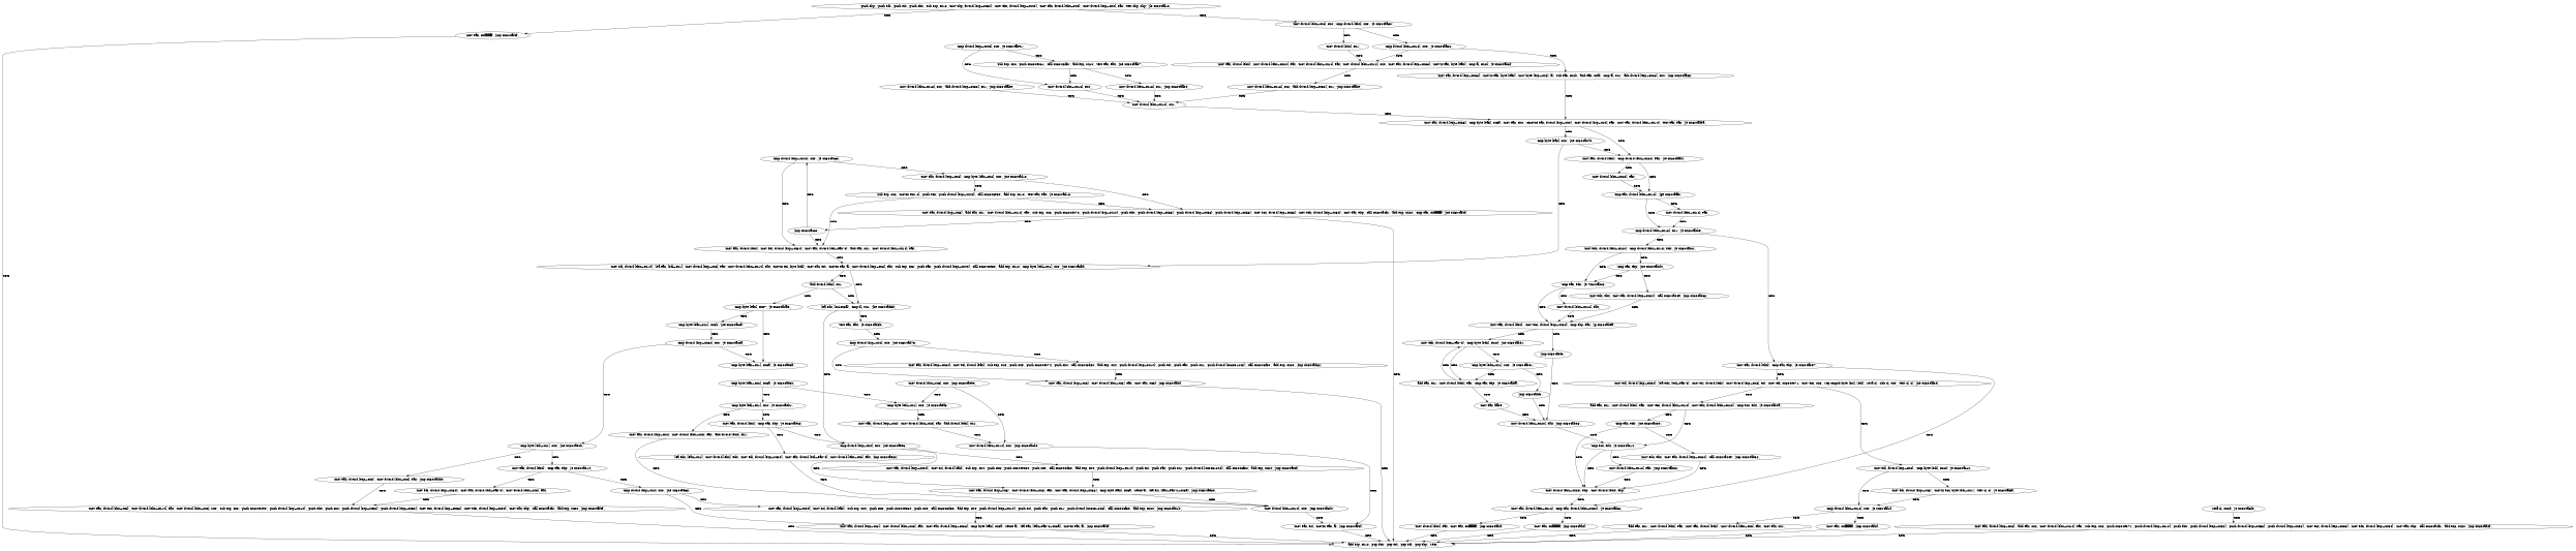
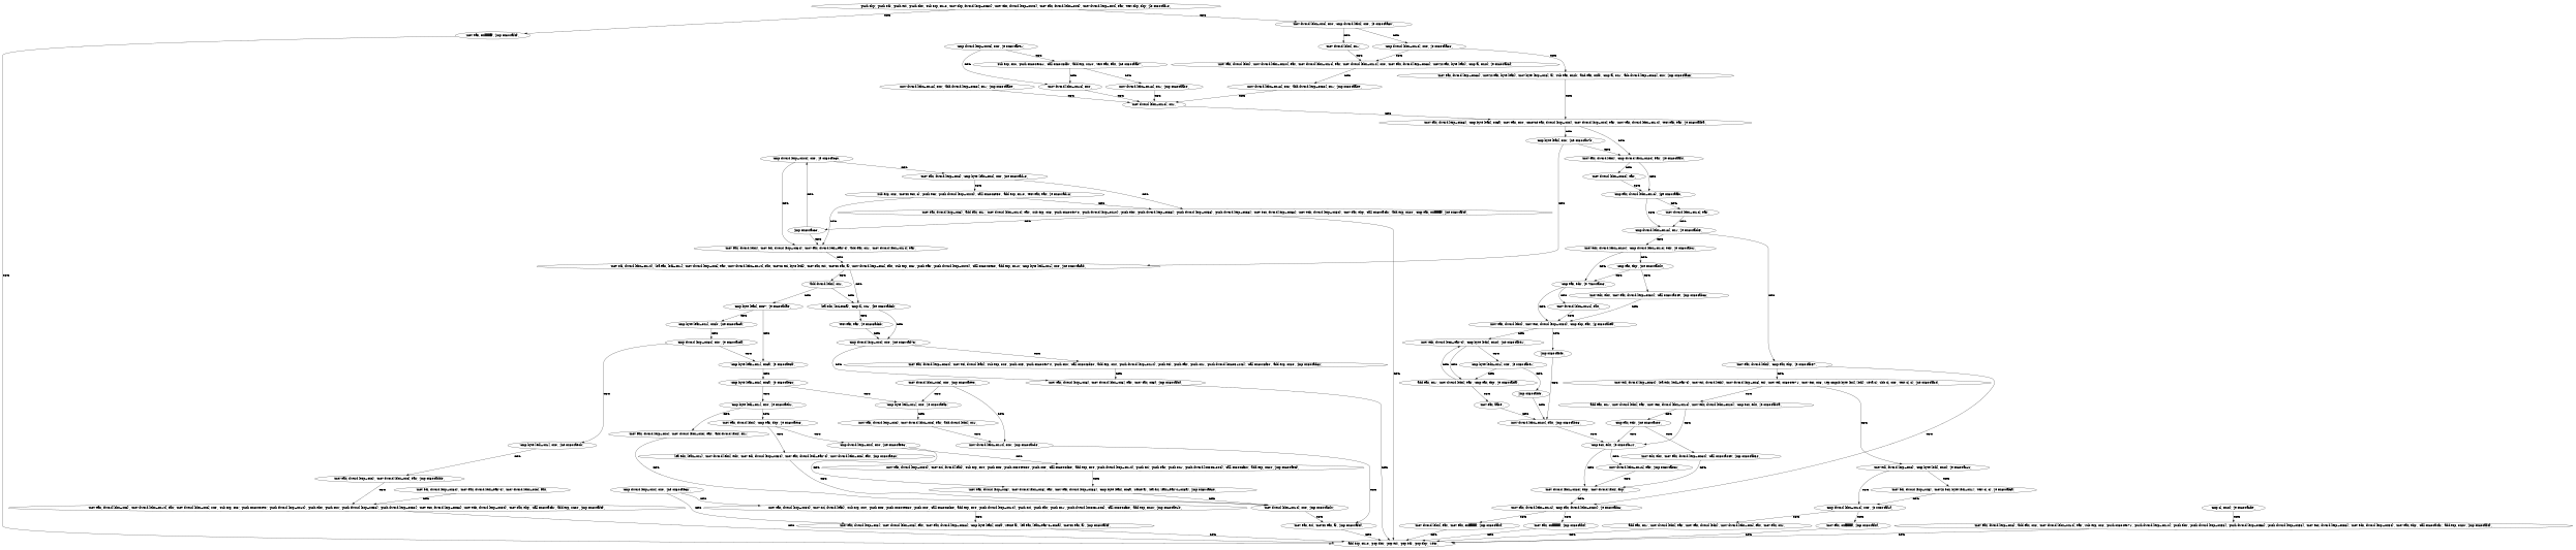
  digraph {
    n1 [label="'push ebp', 'push edi', 'push esi', 'push ebx', 'sub esp, 0x1c', 'mov ebp, dword [esp+0x30]', 'mov ebx, dword [esp+0x48]', 'mov eax, dword [ebx+0x4]', 'mov dword [esp+0x4], eax', 'test ebp, ebp', 'jle 0x804af18', "]
    n2 [label="'mov eax, 0xffffffff', 'jmp 0x804af4f', "]
    n3 [label="'mov dword [ebx+0xc], 0x0', 'cmp dword [ebx], 0x0', 'je 0x804aa80', "]
    n4 [label="'add esp, 0x1c', 'pop ebx', 'pop esi', 'pop edi', 'pop ebp', 'retn', "]
    n5 [label="'mov dword [ebx], 0x1', "]
    n6 [label="'cmp dword [ebx+0x10], 0x0', 'je 0x804aa86', "]
    n7 [label="'mov eax, dword [ebx]', 'mov dword [ebx+0x20], eax', 'mov dword [ebx+0x1c], eax', 'mov dword [ebx+0x14], 0x0', 'mov eax, dword [esp+0x38]', 'movzx eax, byte [eax]', 'cmp al, 0x2d', 'je 0x804ab6f', "]
    n8 [label="'mov eax, dword [esp+0x38]', 'movzx eax, byte [eax]', 'mov byte [esp+0x8], al', 'sub eax, 0x2b', 'and eax, 0xfd', 'cmp al, 0x1', 'adc dword [esp+0x38], 0x0', 'jmp 0x804aac5', "]
    n9 [label="'mov dword [ebx+0x18], 0x2', 'add dword [esp+0x38], 0x1', 'jmp 0x804aabe', "]
    n10 [label="'mov eax, dword [esp+0x38]', 'cmp byte [eax], 0x3a', 'mov eax, 0x0', 'cmovne eax, dword [esp+0x4]', 'mov dword [esp+0x4], eax', 'mov eax, dword [ebx+0x14]', 'test eax, eax', 'je 0x804aaea', "]
    n11 [label="'mov dword [ebx+0x10], 0x1', "]
    n12 [label="'mov eax, dword [ebx]', 'cmp dword [ebx+0x20], eax', 'jle 0x804aaf4', "]
    n13 [label="'cmp byte [eax], 0x0', 'jne 0x804ac7b', "]
    n14 [label="'mov dword [ebx+0x18], 0x0', 'add dword [esp+0x38], 0x1', 'jmp 0x804aabe', "]
    n15 [label="'cmp dword [esp+0x4c], 0x0', 'je 0x804ab91', "]
    n16 [label="'sub esp, 0xc', 'push 0x804e061', 'call 0x8048df0', 'add esp, 0x10', 'test eax, eax', 'jne 0x804aab7', "]
    n17 [label="'mov dword [ebx+0x18], 0x0', "]
    n18 [label="'mov dword [ebx+0x18], 0x1', 'jmp 0x804aabe', "]
    n19 [label="'cmp eax, dword [ebx+0x1c]', 'jge 0x804aafc', "]
    n20 [label="'mov dword [ebx+0x20], eax', "]
    n21 [label="'mov edi, dword [ebx+0x14]', 'lea eax, [edi+0x1]', 'mov dword [esp+0xc], eax', 'mov dword [ebx+0x14], eax', 'movzx esi, byte [edi]', 'mov eax, esi', 'movsx eax, al', 'mov dword [esp+0x8], eax', 'sub esp, 0x8', 'push eax', 'push dword [esp+0x44]', 'call 0x8048e50', 'add esp, 0x10', 'cmp byte [edi+0x1], 0x0', 'jne 0x804acad', "]
    n22 [label="'cmp dword [ebx+0x18], 0x1', 'je 0x804abb5', "]
    n23 [label="'mov dword [ebx+0x1c], eax', "]
    n24 [label="'lea edx, [esi-0x3a]', 'cmp dl, 0x1', 'jbe 0x804ad5b', "]
    n25 [label="'add dword [ebx], 0x1', "]
    n26 [label="'mov edx, dword [ebx+0x20]', 'cmp dword [ebx+0x1c], edx', 'je 0x804abc1', "]
    n27 [label="'mov eax, dword [ebx]', 'cmp eax, ebp', 'je 0x804ab57', "]
    n28 [label="'cmp dword [esp+0x4], 0x0', 'jne 0x804ad73', "]
-   n29 [label="'test eax, eax', 'je 0x804ad5b', "]
+   n29 [label="'test eax, eax', 'je 0x808ad5b',"]
    n30 [label="'cmp byte [eax], 0x57', 'je 0x804ada5', "]
    n31 [label="'cmp eax, edx', 'je 7x804abc8',"]
    n32 [label="'cmp eax, ebp', 'jne 0x804abd4',"]
    n33 [label="'mov eax, dword [ebx+0x1c]', 'cmp eax, dword [ebx+0x20]', 'je 0x804af26', "]
    n34 [label="'mov edi, dword [esp+0x34]', 'lea edx, [edi+eax*4]', 'mov esi, dword [edx]', 'mov dword [esp+0x8], esi', 'mov edi, 0x804e071', 'mov ecx, 0x3', 'rep cmpsb byte [esi], [edi]', 'seta cl', 'sbb cl, 0x0', 'test cl, cl', 'jne 0x804af2d', "]
    n35 [label="'mov eax, dword [esp+0x34]', 'mov esi, dword [eax]', 'sub esp, 0x4', 'push 0x5', 'push 0x804e074', 'push 0x0', 'call 0x8048d50', 'add esp, 0x4', 'push dword [esp+0x14]', 'push esi', 'push eax', 'push 0x1', 'push dword [0x8051248]', 'call 0x8048f50', 'add esp, 0x20', 'jmp 0x804ad62', "]
    n36 [label="'mov eax, dword [esp+0x8]', 'mov dword [ebx+0x8], eax', 'mov eax, 0x3f', 'jmp 0x804af4f', "]
    n37 [label="'mov eax, dword [ebx]', 'mov ecx, dword [esp+0x34]', 'cmp ebp, eax', 'jg 0x804abea', "]
    n38 [label="'mov dword [ebx+0x1c], eax', "]
    n39 [label="'mov edx, ebx', 'mov eax, dword [esp+0x34]', 'call 0x804a44e', 'jmp 0x804abc8', "]
    n40 [label="'mov eax, 0xffffffff', 'jmp 0x804af4f', "]
    n41 [label="'mov dword [ebx], eax', 'mov eax, 0xffffffff', 'jmp 0x804af4f', "]
    n42 [label="'mov edi, dword [esp+0x8]', 'cmp byte [edi], 0x2d', 'je 0x804ac1c', "]
    n43 [label="'add eax, 0x1', 'mov dword [ebx], eax', 'mov ecx, dword [ebx+0x1c]', 'mov edx, dword [ebx+0x20]', 'cmp ecx, edx', 'je 0x804ab4a', "]
    n44 [label="'cmp byte [eax+0x1], 0x3b', 'jne 0x804acca', "]
    n45 [label="'cmp byte [eax+0x1], 0x3a', 'je 0x804ae6a', "]
    n46 [label="'mov edx, dword [ecx+eax*4]', 'cmp byte [edx], 0x2d', 'jne 0x804abe1', "]
    n47 [label="'jmp 0x804abfc', "]
    n48 [label="'mov edi, dword [esp+0x8]', 'movzx ecx, byte [edi+0x1]', 'test cl, cl', 'je 0x804af3a', "]
    n49 [label="'cmp dword [ebx+0x18], 0x0', 'je 0x804af1f', "]
    n50 [label="'cmp ecx, edx', 'je 0x804ac14', "]
    n51 [label="'cmp eax, edx', 'jne 0x804ac00',"]
    n52 [label="'cmp dword [esp+0x3c], 0x0', 'je 0x804acca', "]
    n53 [label="'cmp byte [eax+0x2], 0x3a', 'je 0x804ae8c', "]
    n54 [label="'add eax, 0x1', 'mov dword [ebx], eax', 'cmp eax, ebp', 'je 0x804abfa', "]
    n55 [label="'cmp byte [edx+0x1], 0x0', 'je 0x804abe1', "]
    n56 [label="'mov dword [ebx+0x20], eax', 'jmp 0x804ab06', "]
    n57 [label="'mov eax, 0xffffffff', 'jmp 0x804af4f', "]
    n58 [label="'add eax, 0x1', 'mov dword [ebx], eax', 'mov eax, dword [edx]', 'mov dword [ebx+0xc], eax', 'mov eax, 0x1', "]
    n59 [label="'mov dword [ebx+0x1c], eax', 'jmp 0x804ab52', "]
    n60 [label="'mov dword [ebx+0x20], ebp', 'mov dword [ebx], ebp', "]
    n61 [label="'mov edx, ebx', 'mov eax, dword [esp+0x34]', 'call 0x804a44e', 'jmp 0x804ab52', "]
    n62 [label="'cmp byte [edi+0x1], 0x0', 'jne 0x804ae0b', "]
    n63 [label="'cmp byte [edi+0x1], 0x0', 'je 0x804aea8', "]
    n64 [label="'cmp byte [edi+0x1], 0x0', 'je 0x804aeb1', "]
    n65 [label="'mov eax, esi', 'movsx eax, al', 'jmp 0x804af4f', "]
    n66 [label="'mov eax, aabe',"]
    n67 [label="'jmp 0x804abfc', "]
    n68 [label="'mov eax, dword [esp+0xc]', 'mov dword [ebx+0xc], eax', 'jmp 0x804add0', "]
-   n69 [label="'mov eax, dword [ebx]', 'cmp eax, ebp', 'je 0x804ae14', "]
    n70 [label="'mov eax, dword [esp+0xc]', 'mov dword [ebx+0xc], eax', 'add dword [ebx], 0x1', "]
    n71 [label="'mov eax, dword [ebx]', 'cmp eax, ebp', 'je 0x804aec8', "]
    n72 [label="'mov eax, dword [esp+0xc]', 'mov dword [ebx+0xc], eax', 'add dword [ebx], 0x1', "]
    n73 [label="'mov eax, dword [ebx]', 'mov edi, dword [esp+0x34]', 'mov eax, dword [edi+eax*4]', 'add eax, 0x1', 'mov dword [ebx+0x14], eax', "]
-   n74 [label="'seta cl, 0x2d', 'je 0x804acde',"]
+   n74 [label="'cmp cl, 0x2d', 'je 0x804acde', "]
    n75 [label="'mov eax, dword [esp+0x8]', 'add eax, 0x2', 'mov dword [ebx+0x14], eax', 'sub esp, 0x8', 'push 0x804e071', 'push dword [esp+0x10]', 'push ebx', 'push dword [esp+0x58]', 'push dword [esp+0x58]', 'push dword [esp+0x58]', 'mov ecx, dword [esp+0x58]', 'mov edx, dword [esp+0x54]', 'mov eax, ebp', 'call 0x804a4f2', 'add esp, 0x20', 'jmp 0x804af4f', "]
    n76 [label="'mov eax, dword [ebx+0xc]', 'mov dword [ebx+0x14], eax', 'mov dword [ebx+0xc], 0x0', 'sub esp, 0x8', 'push 0x804e090', 'push dword [esp+0x10]', 'push ebx', 'push 0x0', 'push dword [esp+0x58]', 'push dword [esp+0x58]', 'mov ecx, dword [esp+0x58]', 'mov edx, dword [esp+0x54]', 'mov eax, ebp', 'call 0x804a4f2', 'add esp, 0x20', 'jmp 0x804af4f', "]
    n77 [label="'cmp dword [esp+0x4], 0x0', 'jne 0x804ae38', "]
    n78 [label="'mov edi, dword [esp+0x34]', 'mov eax, dword [edi+eax*4]', 'mov dword [ebx+0xc], eax', "]
    n79 [label="'mov dword [ebx+0xc], 0x0', 'jmp 0x804ae9c', "]
    n80 [label="'mov dword [ebx+0x14], 0x0', 'jmp 0x804acd4', "]
    n81 [label="'cmp dword [esp+0x4], 0x0', 'jne 0x804aee6', "]
    n82 [label="'lea edx, [eax+0x1]', 'mov dword [ebx], edx', 'mov edi, dword [esp+0x34]', 'mov eax, dword [edi+eax*4]', 'mov dword [ebx+0xc], eax', 'jmp 0x804ae80', "]
    n83 [label="'mov dword [ebx+0x14], 0x0', 'jmp 0x804acd4', "]
    n84 [label="'cmp dword [esp+0x44], 0x0', 'je 0x804ac6c', "]
    n85 [label="'mov eax, dword [esp+0x8]', 'cmp byte [eax+0x2], 0x0', 'jne 0x804ad18', "]
    n86 [label="'mov eax, dword [esp+0x34]', 'mov esi, dword [eax]', 'sub esp, 0x4', 'push 0x5', 'push 0x804e030', 'push 0x0', 'call 0x8048d50', 'add esp, 0x4', 'push dword [esp+0x14]', 'push esi', 'push eax', 'push 0x1', 'push dword [0x8051248]', 'call 0x8048f50', 'add esp, 0x20', 'jmp 0x804ae1b', "]
    n87 [label="'mov eax, dword [esp+0x8]', 'mov dword [ebx+0x8], eax', 'mov eax, dword [esp+0x38]', 'cmp byte [eax], 0x3a', 'setne al', 'lea eax, [eax+eax*4+0x3a]', 'movsx eax, al', 'jmp 0x804af4f', "]
    n88 [label="'mov eax, dword [esp+0x34]', 'mov esi, dword [eax]', 'sub esp, 0x4', 'push 0x5', 'push 0x804e030', 'push 0x0', 'call 0x8048d50', 'add esp, 0x4', 'push dword [esp+0x14]', 'push esi', 'push eax', 'push 0x1', 'push dword [0x8051248]', 'call 0x8048f50', 'add esp, 0x20', 'jmp 0x804aecf', "]
    n89 [label="'mov eax, dword [esp+0x8]', 'mov dword [ebx+0x8], eax', 'mov eax, dword [esp+0x38]', 'cmp byte [eax], 0x3a', 'setne al', 'lea esi, [eax+eax*4+0x3a]', 'jmp 0x804ae80', "]
    n90 [label="'mov eax, dword [esp+0x8]', 'add eax, 0x1', 'mov dword [ebx+0x14], eax', 'sub esp, 0x8', 'push 0x804e072', 'push dword [esp+0x10]', 'push ebx', 'push dword [esp+0x58]', 'push dword [esp+0x58]', 'push dword [esp+0x58]', 'mov ecx, dword [esp+0x58]', 'mov edx, dword [esp+0x54]', 'mov eax, ebp', 'call 0x804a4f2', 'add esp, 0x20', 'cmp eax, 0xffffffff', 'jne 0x804af4f', "]
    n91 [label="'sub esp, 0x8', 'movsx ecx, cl', 'push ecx', 'push dword [esp+0x44]', 'call 0x8048e50', 'add esp, 0x10', 'test eax, eax', 'je 0x804ad18', "]
    n92 [label="'jmp 0x804ac6c', "]
    n1 -> n2 [label=CFG]
    n1 -> n3 [label=CFG]
    n2 -> n4 [label=CFG]
    n3 -> n5 [label=CFG]
    n3 -> n6 [label=CFG]
    n5 -> n7 [label=CFG]
    n6 -> n7 [label=CFG]
    n6 -> n8 [label=CFG]
    n7 -> n9 [label=CFG]
    n8 -> n10 [label=CFG]
    n9 -> n11 [label=CFG]
    n10 -> n12 [label=CFG]
    n10 -> n13 [label=CFG]
    n11 -> n10 [label=CFG]
    n12 -> n19 [label=CFG]
    n12 -> n20 [label=CFG]
    n13 -> n12 [label=CFG]
    n13 -> n21 [label=CFG]
    n14 -> n11 [label=CFG]
    n15 -> n16 [label=CFG]
    n15 -> n17 [label=CFG]
    n16 -> n17 [label=CFG]
    n16 -> n18 [label=CFG]
    n17 -> n11 [label=CFG]
    n18 -> n11 [label=CFG]
    n19 -> n22 [label=CFG]
    n19 -> n23 [label=CFG]
    n20 -> n19 [label=CFG]
    n21 -> n24 [label=CFG]
    n21 -> n25 [label=CFG]
    n22 -> n26 [label=CFG]
    n22 -> n27 [label=CFG]
    n23 -> n22 [label=CFG]
-   n24 -> n81 [label=CFG]
+   n24 -> n28 [label=CFG]
    n24 -> n29 [label=CFG]
    n25 -> n24 [label=CFG]
    n25 -> n30 [label=CFG]
    n26 -> n31 [label=CFG]
    n26 -> n32 [label=CFG]
    n27 -> n33 [label=CFG]
    n27 -> n34 [label=CFG]
    n28 -> n35 [label=CFG]
    n28 -> n36 [label=CFG]
    n29 -> n28 [label=CFG]
    n30 -> n44 [label=CFG]
    n30 -> n45 [label=CFG]
    n31 -> n37 [label=CFG]
    n31 -> n38 [label=CFG]
    n32 -> n31 [label=CFG]
    n32 -> n39 [label=CFG]
    n33 -> n40 [label=CFG]
    n33 -> n41 [label=CFG]
    n34 -> n42 [label=CFG]
    n34 -> n43 [label=CFG]
    n35 -> n36 [label=CFG]
    n36 -> n4 [label=CFG]
    n37 -> n46 [label=CFG]
    n37 -> n47 [label=CFG]
    n38 -> n37 [label=CFG]
    n39 -> n37 [label=CFG]
    n40 -> n4 [label=CFG]
    n41 -> n4 [label=CFG]
    n42 -> n48 [label=CFG]
    n42 -> n49 [label=CFG]
    n43 -> n50 [label=CFG]
    n43 -> n51 [label=CFG]
    n44 -> n52 [label=CFG]
+   n45 -> n53 [label=CFG]
    n46 -> n54 [label=CFG]
    n46 -> n55 [label=CFG]
    n47 -> n56 [label=CFG]
    n48 -> n49 [label=CFG]
    n49 -> n57 [label=CFG]
    n49 -> n58 [label=CFG]
    n50 -> n59 [label=CFG]
    n50 -> n60 [label=CFG]
-   n51 -> n60 [label=CFG]
+   n51 -> n50 [label=CFG]
    n51 -> n61 [label=CFG]
    n52 -> n45 [label=CFG]
    n52 -> n62 [label=CFG]
    n53 -> n63 [label=CFG]
    n53 -> n64 [label=CFG]
    n54 -> n46 [label=CFG]
    n54 -> n66 [label=CFG]
    n55 -> n54 [label=CFG]
    n55 -> n67 [label=CFG]
    n56 -> n50 [label=CFG]
    n57 -> n4 [label=CFG]
    n58 -> n4 [label=CFG]
    n59 -> n60 [label=CFG]
    n60 -> n33 [label=CFG]
    n61 -> n60 [label=CFG]
    n62 -> n68 [label=CFG]
-   n62 -> n69 [label=CFG]
    n63 -> n70 [label=CFG]
    n64 -> n71 [label=CFG]
    n64 -> n72 [label=CFG]
    n65 -> n4 [label=CFG]
    n66 -> n56 [label=CFG]
    n67 -> n56 [label=CFG]
    n68 -> n76 [label=CFG]
-   n69 -> n77 [label=CFG]
-   n69 -> n78 [label=CFG]
    n70 -> n80 [label=CFG]
    n71 -> n81 [label=CFG]
    n71 -> n82 [label=CFG]
    n72 -> n83 [label=CFG]
    n73 -> n21 [label=CFG]
    n74 -> n75 [label=CFG]
    n75 -> n4 [label=CFG]
    n76 -> n4 [label=CFG]
    n77 -> n86 [label=CFG]
    n77 -> n87 [label=CFG]
    n78 -> n76 [label=CFG]
    n79 -> n63 [label=CFG]
    n79 -> n80 [label=CFG]
    n80 -> n65 [label=CFG]
    n81 -> n88 [label=CFG]
    n81 -> n89 [label=CFG]
    n82 -> n83 [label=CFG]
    n83 -> n65 [label=CFG]
    n84 -> n73 [label=CFG]
    n84 -> n85 [label=CFG]
    n85 -> n90 [label=CFG]
    n85 -> n91 [label=CFG]
    n86 -> n87 [label=CFG]
    n87 -> n4 [label=CFG]
    n88 -> n89 [label=CFG]
    n89 -> n83 [label=CFG]
    n90 -> n4 [label=CFG]
    n90 -> n92 [label=CFG]
    n91 -> n73 [label=CFG]
    n91 -> n90 [label=CFG]
    n92 -> n73 [label=CFG]
    n92 -> n84 [label=CFG]
  }
